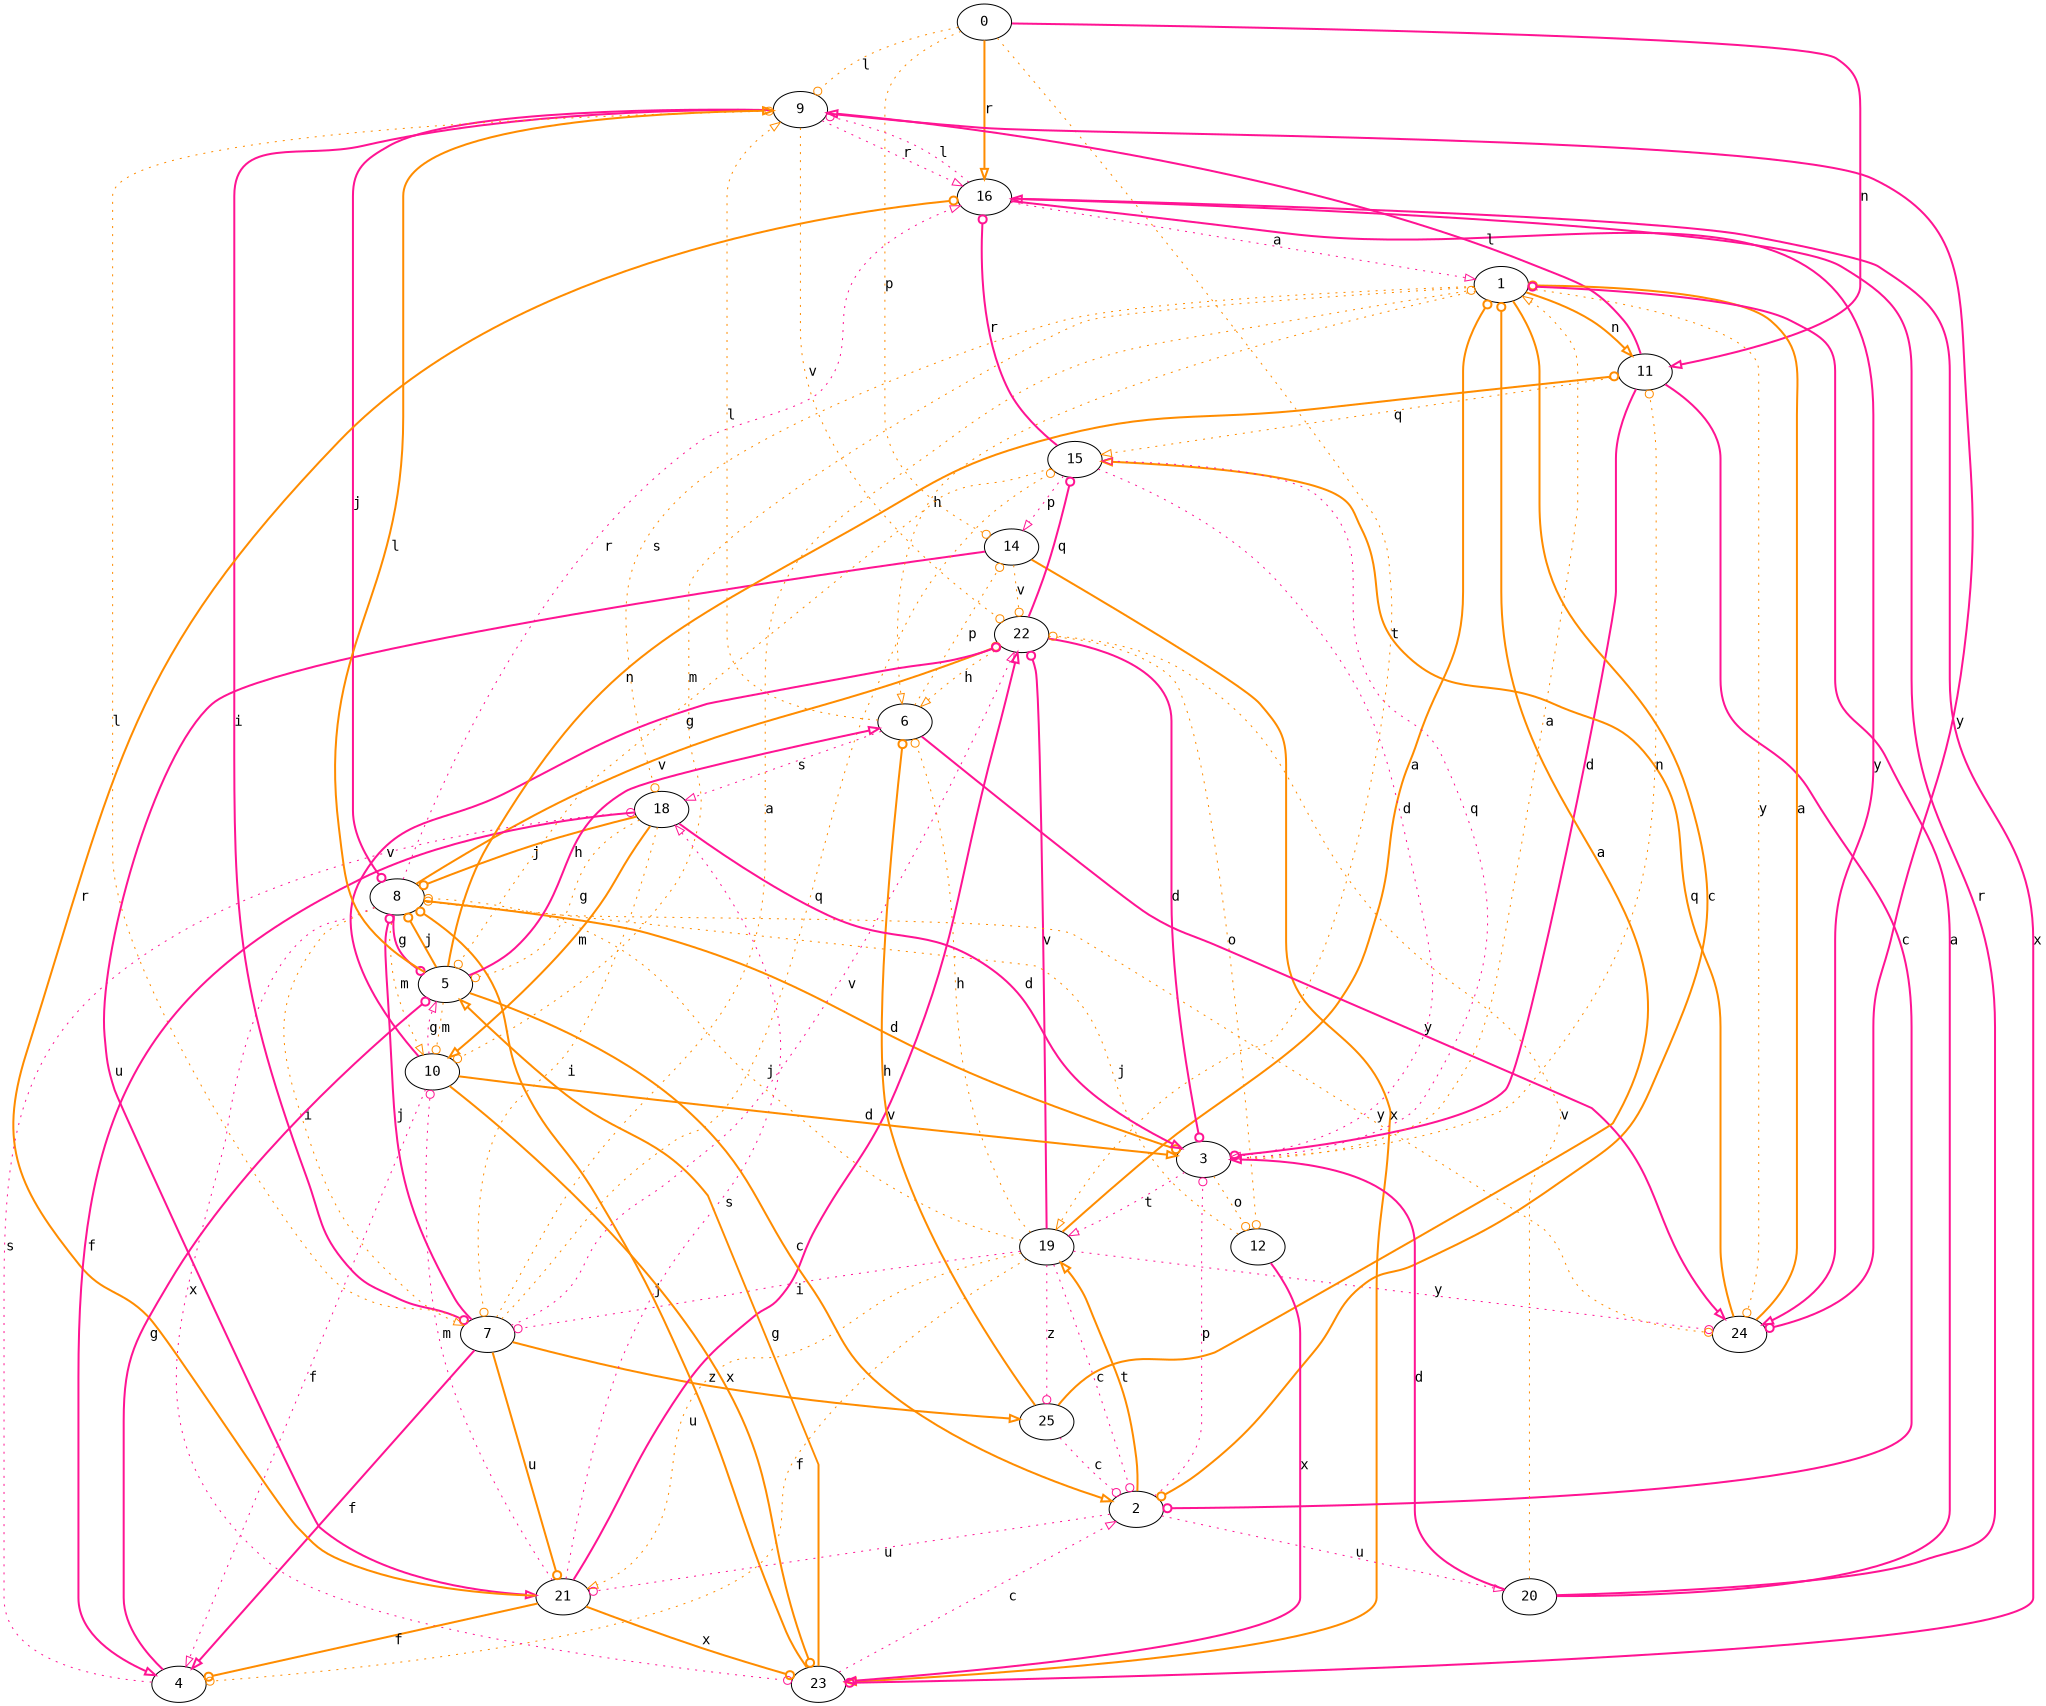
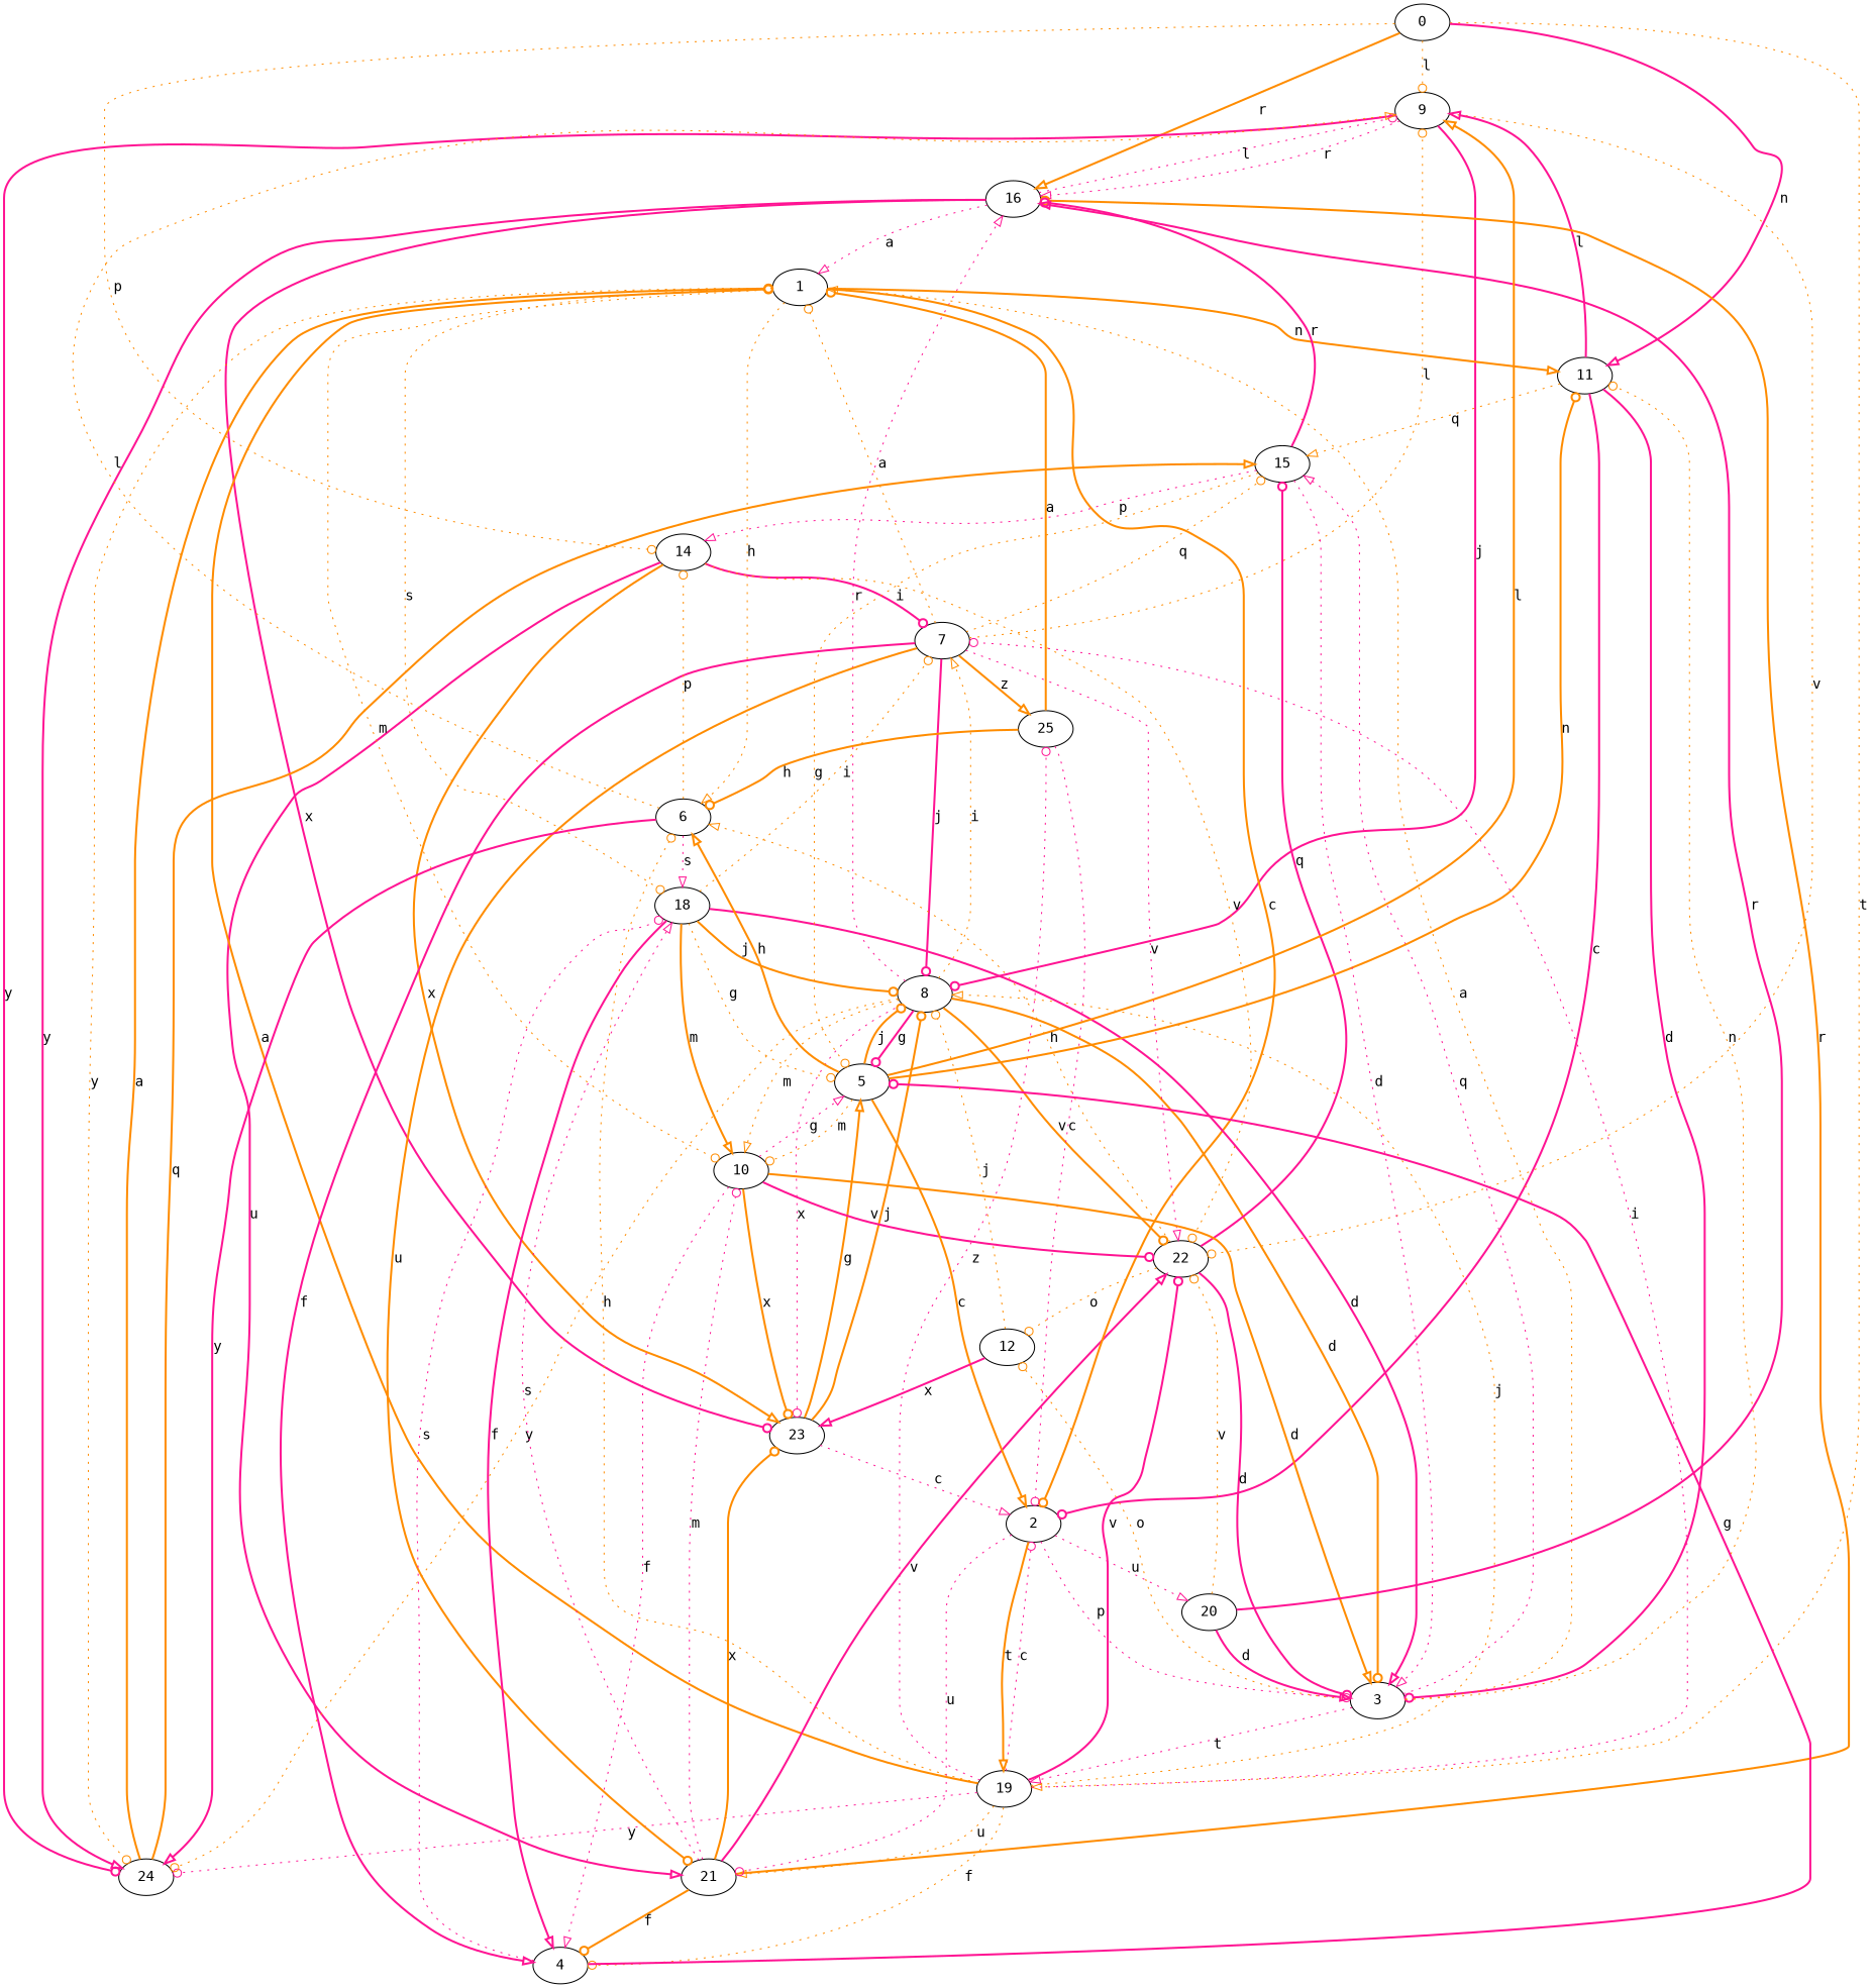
  strict digraph {
    fontname="DejaVu Sans Mono"
    node [fontname="DejaVu Sans Mono"]
    edge [arrowhead=odot color=darkorange fontname="DejaVu Sans Mono" style=dotted]
    0
    9
    14
    16
    19
    11
    24
    8
    7
    22
    21
    23
    1
    2
    6
    4
    25
    10
    18
    3
    20
    5
    15
    12
    0 -> 9 [label=l]
    0 -> 14 [label=p]
    0 -> 16 [arrowhead=onormal label=r style=bold]
    0 -> 19 [arrowhead=onormal label=t]
    0 -> 11 [arrowhead=onormal color=deeppink label=n style=bold]
    9 -> 16 [arrowhead=onormal color=deeppink label=r]
    9 -> 24 [color=deeppink label=y style=bold]
    9 -> 8 [color=deeppink label=j style=bold]
-   9 -> 7 [color=deeppink label=i style=bold]
+   14 -> 7 [color=deeppink label=i style=bold]
    9 -> 22 [label=v]
    14 -> 22 [label=v]
    14 -> 21 [arrowhead=onormal color=deeppink label=u style=bold]
    14 -> 23 [arrowhead=onormal label=x style=bold]
    16 -> 9 [color=deeppink label=l]
    16 -> 24 [arrowhead=onormal color=deeppink label=y style=bold]
    16 -> 23 [color=deeppink label=x style=bold]
    16 -> 1 [arrowhead=onormal color=deeppink label=a]
    19 -> 24 [color=deeppink label=y]
-   19 -> 8 [label=j]
+   19 -> 8 [arrowhead=onormal label=j]
    19 -> 7 [color=deeppink label=i]
    19 -> 22 [color=deeppink label=v style=bold]
    19 -> 21 [arrowhead=onormal label=u]
    19 -> 1 [label=a style=bold]
    19 -> 2 [color=deeppink label=c]
    19 -> 6 [label=h]
    19 -> 4 [label=f]
    19 -> 25 [color=deeppink label=z]
    11 -> 9 [arrowhead=onormal color=deeppink label=l style=bold]
    11 -> 2 [color=deeppink label=c style=bold]
    11 -> 3 [color=deeppink label=d style=bold]
    11 -> 15 [arrowhead=onormal label=q]
    24 -> 1 [label=a style=bold]
    24 -> 15 [arrowhead=onormal label=q style=bold]
    8 -> 16 [arrowhead=onormal color=deeppink label=r]
    8 -> 24 [label=y]
    8 -> 7 [arrowhead=onormal label=i]
    8 -> 22 [label=v style=bold]
    8 -> 23 [color=deeppink label=x]
    8 -> 10 [arrowhead=onormal label=m]
    8 -> 3 [label=d style=bold]
    8 -> 5 [color=deeppink label=g style=bold]
    7 -> 9 [label=l]
    7 -> 8 [color=deeppink label=j style=bold]
    7 -> 22 [arrowhead=onormal color=deeppink label=v]
    7 -> 21 [label=u style=bold]
    7 -> 1 [label=a]
    7 -> 4 [arrowhead=onormal color=deeppink label=f style=bold]
    7 -> 25 [arrowhead=onormal label=z style=bold]
    7 -> 15 [label=q]
    22 -> 6 [arrowhead=onormal label=h]
    22 -> 3 [color=deeppink label=d style=bold]
    22 -> 15 [color=deeppink label=q style=bold]
    22 -> 12 [label=o]
    21 -> 16 [label=r style=bold]
    21 -> 22 [arrowhead=onormal color=deeppink label=v style=bold]
    21 -> 23 [label=x style=bold]
    21 -> 4 [label=f style=bold]
    21 -> 10 [color=deeppink label=m]
    21 -> 18 [arrowhead=onormal color=deeppink label=s]
    23 -> 8 [label=j style=bold]
    23 -> 2 [arrowhead=onormal color=deeppink label=c]
    23 -> 5 [arrowhead=onormal label=g style=bold]
    1 -> 11 [arrowhead=onormal label=n style=bold]
    1 -> 24 [label=y]
    1 -> 2 [label=c style=bold]
    1 -> 6 [arrowhead=onormal label=h]
    1 -> 10 [label=m]
    1 -> 18 [label=s]
    2 -> 19 [arrowhead=onormal label=t style=bold]
    2 -> 21 [color=deeppink label=u]
    2 -> 3 [color=deeppink label=p]
    2 -> 20 [arrowhead=onormal color=deeppink label=u]
    6 -> 9 [arrowhead=onormal label=l]
    6 -> 14 [label=p]
    6 -> 24 [arrowhead=onormal color=deeppink label=y style=bold]
    6 -> 18 [arrowhead=onormal color=deeppink label=s]
    4 -> 18 [color=deeppink label=s]
    4 -> 5 [color=deeppink label=g style=bold]
    25 -> 1 [label=a style=bold]
    25 -> 2 [color=deeppink label=c]
    25 -> 6 [label=h style=bold]
    10 -> 22 [color=deeppink label=v style=bold]
    10 -> 23 [label=x style=bold]
    10 -> 4 [arrowhead=onormal color=deeppink label=f]
    10 -> 3 [arrowhead=onormal label=d style=bold]
    10 -> 5 [arrowhead=onormal color=deeppink label=g]
    18 -> 8 [label=j style=bold]
    18 -> 7 [label=i]
    18 -> 4 [arrowhead=onormal color=deeppink label=f style=bold]
    18 -> 10 [arrowhead=onormal label=m style=bold]
    18 -> 3 [arrowhead=onormal color=deeppink label=d style=bold]
    18 -> 5 [label=g]
    3 -> 19 [arrowhead=onormal color=deeppink label=t]
    3 -> 11 [label=n]
    3 -> 1 [arrowhead=onormal label=a]
    3 -> 15 [arrowhead=onormal color=deeppink label=q]
    3 -> 12 [label=o]
    20 -> 16 [arrowhead=onormal color=deeppink label=r style=bold]
    20 -> 22 [label=v]
-   20 -> 1 [color=deeppink label=a style=bold]
    20 -> 3 [arrowhead=onormal color=deeppink label=d style=bold]
    5 -> 9 [arrowhead=onormal label=l style=bold]
    5 -> 11 [label=n style=bold]
    5 -> 8 [label=j style=bold]
    5 -> 2 [arrowhead=onormal label=c style=bold]
-   5 -> 6 [arrowhead=onormal color=deeppink label=h style=bold]
+   5 -> 6 [arrowhead=onormal label=h style=bold]
    5 -> 10 [label=m]
    15 -> 14 [arrowhead=onormal color=deeppink label=p]
    15 -> 16 [color=deeppink label=r style=bold]
    15 -> 3 [arrowhead=onormal color=deeppink label=d]
    15 -> 5 [label=g]
    12 -> 8 [label=j]
    12 -> 23 [arrowhead=onormal color=deeppink label=x style=bold]
  }
